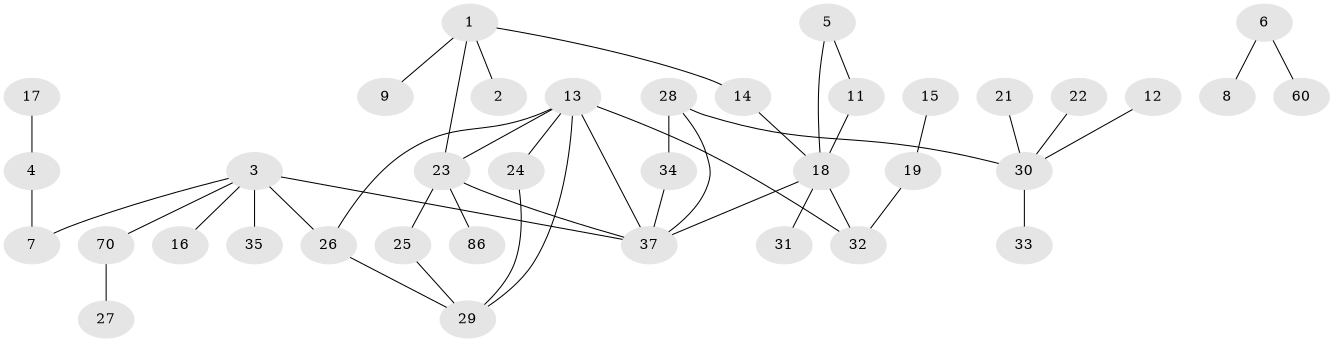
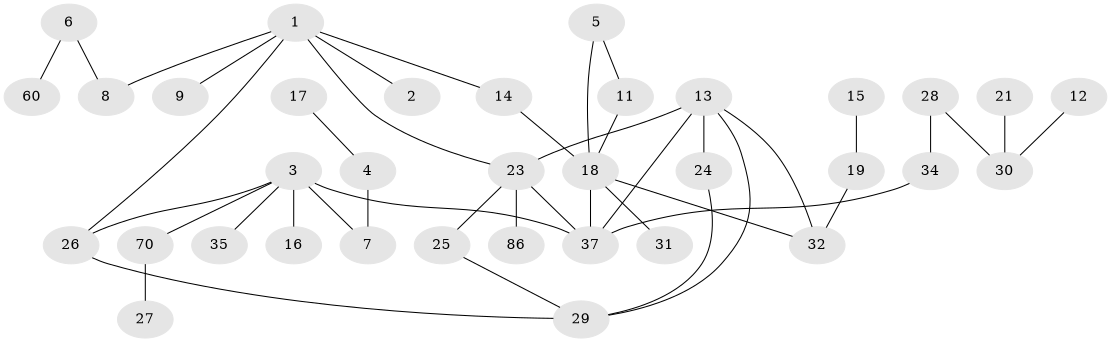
  graph {
    node [color=gray90 style=filled]
    edge [weight=1.0]
    1
    2
    8
    9
    14
    23
    26
    18
    37
    25
    n11 [label=86]
    29
    3
    7
    16
    n16 [label=70]
    35
    11
    32
    31
    27
    4
    5
    6
    n25 [label=60]
    24
    12
    30
-   33
    13
    15
    19
    17
    21
-   22
    28
    34
    1 -- 2
+   1 -- 8
    1 -- 9
    1 -- 14
    1 -- 23
-   13 -- 26
+   1 -- 26
    14 -- 18
    23 -- 37
    23 -- 25
    23 -- n11
    26 -- 29
    18 -- 37
    18 -- 32
    18 -- 31
    25 -- 29
    3 -- 26 [weight=2.0]
    3 -- 37
    3 -- 7
    3 -- 16
    3 -- n16
    3 -- 35
    n16 -- 27
    11 -- 18
    4 -- 7
    5 -- 18
    5 -- 11
    6 -- 8
    6 -- n25
    24 -- 29
    12 -- 30
-   30 -- 33
    13 -- 23
    13 -- 37
    13 -- 29
    13 -- 32
    13 -- 24
    15 -- 19
    19 -- 32
    17 -- 4
    21 -- 30
-   22 -- 30
-   28 -- 37
    28 -- 30
    28 -- 34
    34 -- 37
  }
